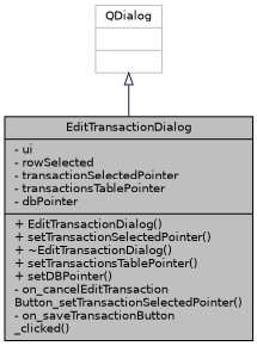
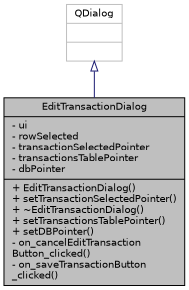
  digraph {
    node [fontname=Helvetica fontsize=10 shape=record]
-   n1 [color=black fillcolor=grey75 fontcolor=black height=0.2 label="{EditTransactionDialog\n|- ui\l- rowSelected\l- transactionSelectedPointer\l- transactionsTablePointer\l- dbPointer\l|+ EditTransactionDialog()\l+ setTransactionSelectedPointer()\l+ ~EditTransactionDialog()\l+ setTransactionsTablePointer()\l+ setDBPointer()\l- on_cancelEditTransaction\lButton_setTransactionSelectedPointer()\l- on_saveTransactionButton\l_clicked()\l}" style=filled width=0.4]
+   n1 [color=black fillcolor=grey75 fontcolor=black height=0.2 label="{EditTransactionDialog\n|- ui\l- rowSelected\l- transactionSelectedPointer\l- transactionsTablePointer\l- dbPointer\l|+ EditTransactionDialog()\l+ setTransactionSelectedPointer()\l+ ~EditTransactionDialog()\l+ setTransactionsTablePointer()\l+ setDBPointer()\l- on_cancelEditTransaction\lButton_clicked()\l- on_saveTransactionButton\l_clicked()\l}" style=filled width=0.4]
    n2 [color=grey75 height=0.2 label="{QDialog\n||}" width=0.4]
    n2 -> n1 [arrowtail=onormal color=midnightblue dir=back fontname=Helvetica fontsize=10 labelfontname=Helvetica labelfontsize=10 style=solid]
  }
